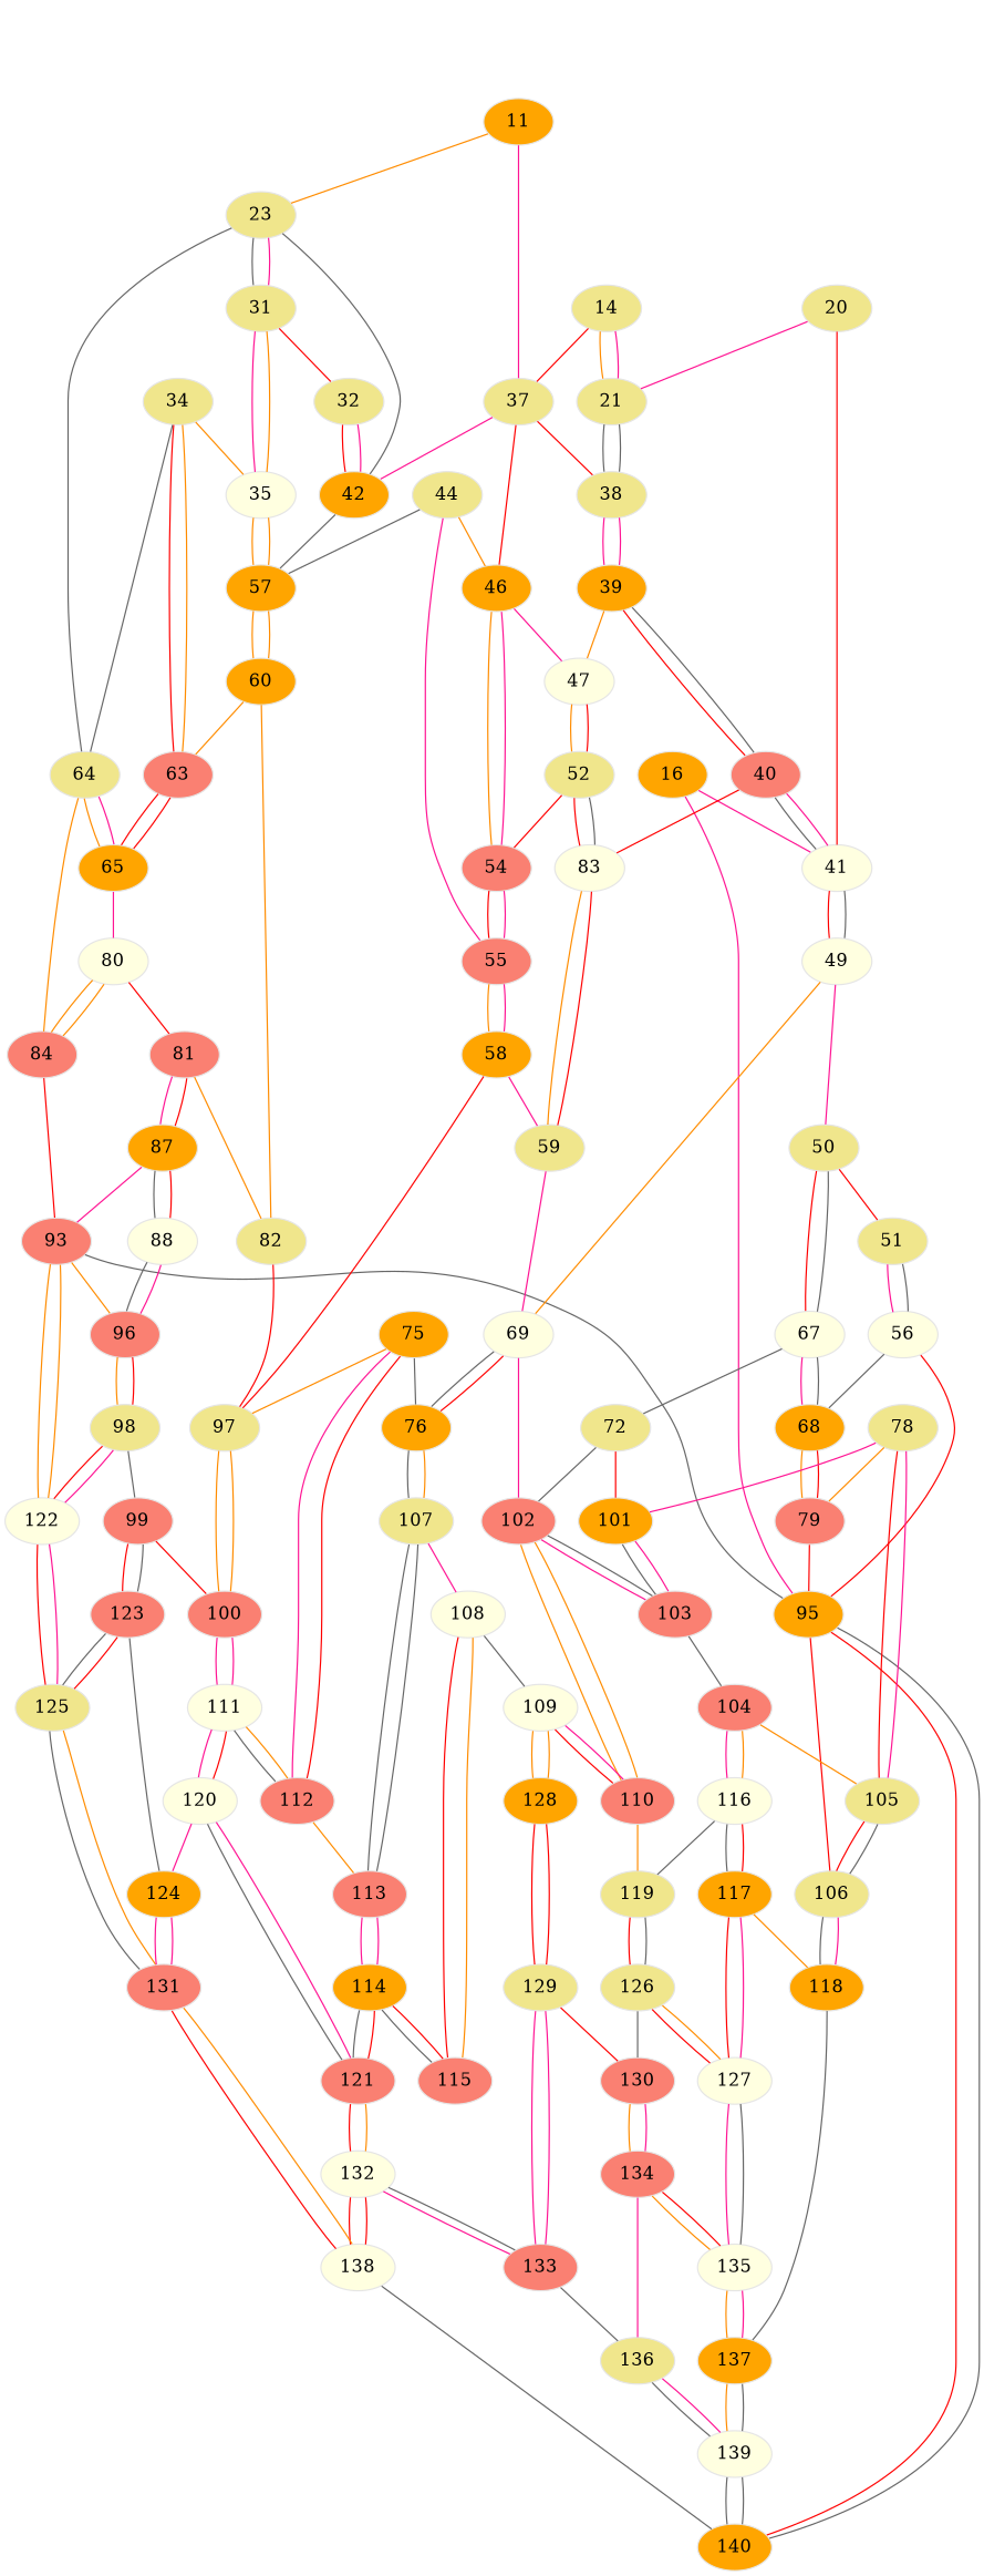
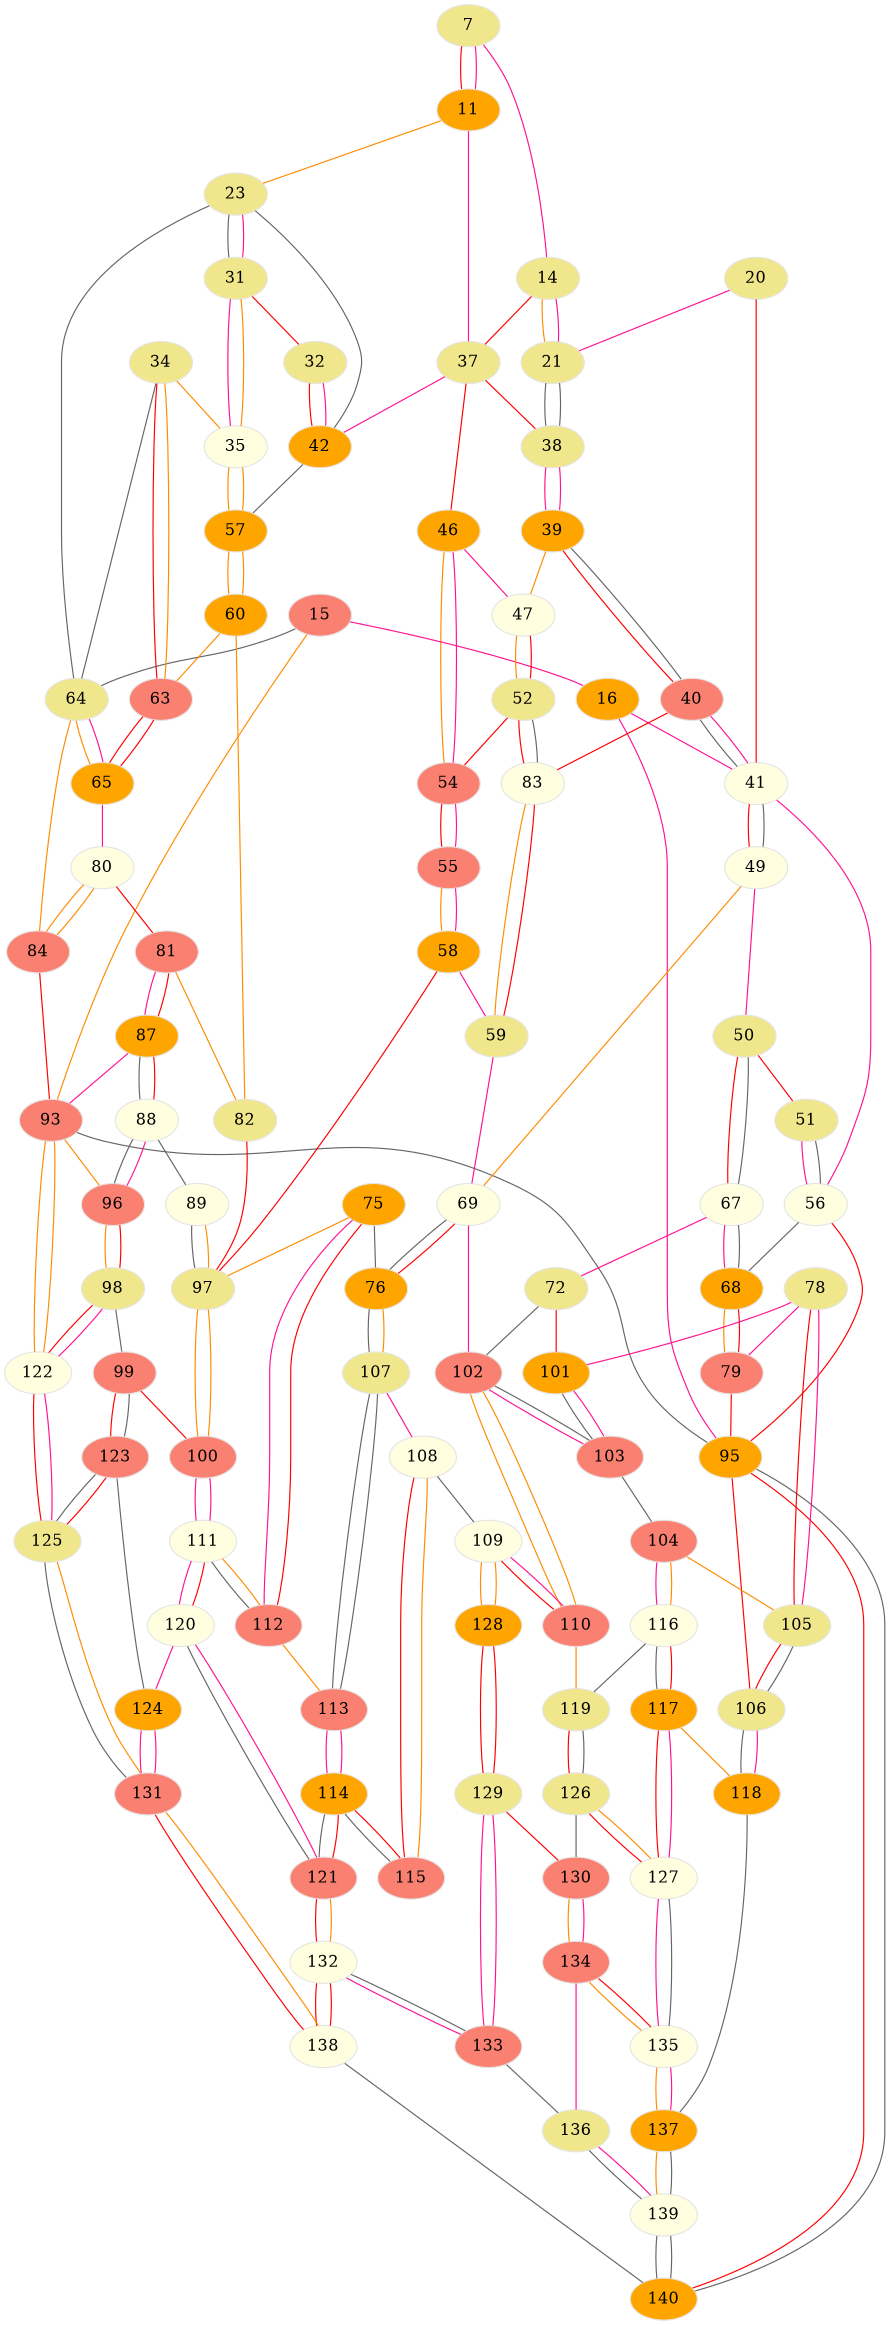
  graph {
    node [color=gray90 fillcolor=khaki style=filled]
    edge [color=deeppink]
+   7 [super="+6"]
    11 [fillcolor=orange]
    14
    23 [super="+22"]
    37 [super="+13"]
    21
    20 [super="+5"]
    41 [fillcolor=lightyellow super="+30+28+29"]
    64 [super="+17+19+9"]
    31
    42 [fillcolor=orange super="+36+33"]
    38
    46 [fillcolor=orange super="+45"]
+   15 [fillcolor=salmon super="+8"]
    16 [fillcolor=orange super="+2"]
    93 [fillcolor=salmon super="+92+91"]
    95 [fillcolor=orange super="+94+86"]
    65 [fillcolor=orange]
    84 [fillcolor=salmon super="+83"]
    96 [fillcolor=salmon]
    122 [fillcolor=lightyellow]
    49 [fillcolor=lightyellow]
    56 [fillcolor=lightyellow super="+26+25+48"]
    106
    140 [fillcolor=orange]
    39 [fillcolor=orange]
    32
    35 [fillcolor=lightyellow]
    57 [fillcolor=orange super="+43"]
    34
    63 [fillcolor=salmon]
    60 [fillcolor=orange]
    47 [fillcolor=lightyellow]
    54 [fillcolor=salmon]
    40 [fillcolor=salmon]
    n36 [fillcolor=lightyellow label=83]
    52
    59
    50
    69 [fillcolor=lightyellow super="+66"]
    68 [fillcolor=orange]
-   44
    55 [fillcolor=salmon]
    58 [fillcolor=orange]
    51
    67 [fillcolor=lightyellow]
    76 [fillcolor=orange]
    102 [fillcolor=salmon super="+70"]
    72 [super="+71"]
    97 [super="+74+85"]
    79 [fillcolor=salmon]
    82 [super="+61"]
    100 [fillcolor=salmon]
    80 [fillcolor=lightyellow]
    81 [fillcolor=salmon]
    101 [fillcolor=orange super="+77"]
    107
    103 [fillcolor=salmon]
    110 [fillcolor=salmon]
    75 [fillcolor=orange]
    112 [fillcolor=salmon]
    113 [fillcolor=salmon]
    108 [fillcolor=lightyellow]
    78
    105
    87 [fillcolor=orange]
    88 [fillcolor=lightyellow]
+   89 [fillcolor=lightyellow]
    98
    125
    118 [fillcolor=orange]
    99 [fillcolor=salmon]
    111 [fillcolor=lightyellow]
    123 [fillcolor=salmon]
    124 [fillcolor=orange]
    120 [fillcolor=lightyellow]
    104 [fillcolor=salmon]
    119
    116 [fillcolor=lightyellow]
    117 [fillcolor=orange]
    137 [fillcolor=orange]
    109 [fillcolor=lightyellow]
    115 [fillcolor=salmon]
    114 [fillcolor=orange]
    128 [fillcolor=orange]
    129
    126
    121 [fillcolor=salmon]
    132 [fillcolor=lightyellow]
    127 [fillcolor=lightyellow]
    135 [fillcolor=lightyellow]
    139 [fillcolor=lightyellow]
    130 [fillcolor=salmon]
    131 [fillcolor=salmon]
    133 [fillcolor=salmon]
    138 [fillcolor=lightyellow]
    134 [fillcolor=salmon]
    136
+   7 -- 11 [color=red]
+   7 -- 11
+   7 -- 14
    11 -- 23 [color=darkorange]
    11 -- 37
    14 -- 37 [color=red]
    14 -- 21 [color=darkorange]
    14 -- 21
    23 -- 64 [color=gray40 weight=2]
    23 -- 31 [color=gray40]
    23 -- 31
    23 -- 42 [color=gray40]
    37 -- 42
    37 -- 38 [color=red]
    37 -- 46 [color=red]
    21 -- 38 [color=gray40]
    21 -- 38 [color=gray40]
    20 -- 21
    20 -- 41 [color=red weight=3]
    41 -- 49 [color=red]
    41 -- 49 [color=gray40]
+   41 -- 56 [weight=2]
    64 -- 65 [color=darkorange]
    64 -- 65
    64 -- 84 [color=darkorange]
    31 -- 32 [color=red]
    31 -- 35
    31 -- 35 [color=darkorange]
    42 -- 57 [color=gray40]
    38 -- 39
    38 -- 39
    46 -- 47
    46 -- 54 [color=darkorange]
    46 -- 54
+   15 -- 64 [color=gray40 weight=2]
+   15 -- 16 [weight=2]
+   15 -- 93 [color=darkorange]
    16 -- 41
    16 -- 95 [weight=2]
    93 -- 95 [color=gray40]
    93 -- 96 [color=darkorange]
    93 -- 122 [color=darkorange]
    93 -- 122 [color=darkorange]
    95 -- 106 [color=red]
    95 -- 140 [color=red]
    95 -- 140 [color=gray40]
    65 -- 80
    84 -- 93 [color=red weight=2]
    96 -- 98 [color=darkorange]
    96 -- 98 [color=red]
    122 -- 125 [color=red]
    122 -- 125
    49 -- 50
    49 -- 69 [color=darkorange]
    56 -- 95 [color=red]
    56 -- 68 [color=gray40]
    106 -- 118 [color=gray40]
    106 -- 118
    39 -- 47 [color=darkorange]
    39 -- 40 [color=red]
    39 -- 40 [color=gray40]
    32 -- 42 [color=red weight=2]
    32 -- 42
    35 -- 57 [color=darkorange]
    35 -- 57 [color=darkorange]
    57 -- 60 [color=darkorange]
    57 -- 60 [color=darkorange]
    34 -- 64 [color=gray40]
    34 -- 35 [color=darkorange]
    34 -- 63 [color=red]
    34 -- 63 [color=darkorange]
    63 -- 65 [color=red]
    63 -- 65 [color=red]
    60 -- 63 [color=darkorange]
    60 -- 82 [color=darkorange]
    47 -- 52 [color=darkorange]
    47 -- 52 [color=red]
    54 -- 55 [color=red]
    54 -- 55
    40 -- 41 [color=gray40]
    40 -- 41
    40 -- n36 [color=red]
    n36 -- 59 [color=darkorange]
    n36 -- 59 [color=red]
    52 -- 54 [color=red]
    52 -- n36 [color=red]
    52 -- n36 [color=gray40]
    59 -- 69
    50 -- 51 [color=red]
    50 -- 67 [color=red]
    50 -- 67 [color=gray40]
    69 -- 76 [color=gray40]
    69 -- 76 [color=red]
    69 -- 102
    68 -- 79 [color=darkorange]
    68 -- 79 [color=red]
-   44 -- 46 [color=darkorange]
-   44 -- 57 [color=gray40]
-   44 -- 55
    55 -- 58 [color=darkorange]
    55 -- 58
    58 -- 59
    58 -- 97 [color=red]
    51 -- 56 [weight=2]
    51 -- 56 [color=gray40]
    67 -- 68
    67 -- 68 [color=gray40]
-   67 -- 72 [color=gray40]
+   67 -- 72
    76 -- 107 [color=gray40]
    76 -- 107 [color=darkorange]
    102 -- 103
    102 -- 103 [color=gray40]
    102 -- 110 [color=darkorange]
    102 -- 110 [color=darkorange]
    72 -- 102 [color=gray40]
    72 -- 101 [color=red weight=2]
    97 -- 100 [color=darkorange]
    97 -- 100 [color=darkorange]
    79 -- 95 [color=red]
    82 -- 97 [color=red weight=2]
    100 -- 111
    100 -- 111
    80 -- 84 [color=darkorange]
    80 -- 84 [color=darkorange]
    80 -- 81 [color=red]
    81 -- 82 [color=darkorange]
    81 -- 87
    81 -- 87 [color=red]
    101 -- 103 [color=gray40]
    101 -- 103
    107 -- 113 [color=gray40]
    107 -- 113 [color=gray40]
    107 -- 108
    103 -- 104 [color=gray40]
    110 -- 119 [color=darkorange]
    75 -- 76 [color=gray40]
    75 -- 97 [color=darkorange]
    75 -- 112
    75 -- 112 [color=red]
    112 -- 113 [color=darkorange]
    113 -- 114
    113 -- 114
    108 -- 109 [color=gray40]
    108 -- 115 [color=red]
    108 -- 115 [color=darkorange]
-   78 -- 79 [color=darkorange]
+   78 -- 79
    78 -- 101
    78 -- 105 [color=red]
    78 -- 105
    105 -- 106 [color=red]
    105 -- 106 [color=gray40]
    87 -- 93
    87 -- 88 [color=gray40]
    87 -- 88 [color=red]
    88 -- 96 [color=gray40]
    88 -- 96
+   88 -- 89 [color=gray40]
+   89 -- 97 [color=gray40 weight=2]
+   89 -- 97 [color=darkorange]
    98 -- 122 [color=red]
    98 -- 122
    98 -- 99 [color=gray40]
    125 -- 131 [color=gray40]
    125 -- 131 [color=darkorange]
    118 -- 137 [color=gray40]
    99 -- 100 [color=red]
    99 -- 123 [color=red]
    99 -- 123 [color=gray40]
    111 -- 112 [color=gray40]
    111 -- 112 [color=darkorange]
    111 -- 120
    111 -- 120 [color=red]
    123 -- 125 [color=gray40]
    123 -- 125 [color=red]
    123 -- 124 [color=gray40]
    124 -- 131
    124 -- 131
    120 -- 124
    120 -- 121 [color=gray40]
    120 -- 121
    104 -- 105 [color=darkorange]
    104 -- 116
    104 -- 116 [color=darkorange]
    119 -- 126 [color=red]
    119 -- 126 [color=gray40]
    116 -- 119 [color=gray40]
    116 -- 117 [color=gray40]
    116 -- 117 [color=red]
    117 -- 118 [color=darkorange]
    117 -- 127 [color=red]
    117 -- 127
    137 -- 139 [color=darkorange]
    137 -- 139 [color=gray40]
    109 -- 110 [color=red]
    109 -- 110
    109 -- 128 [color=darkorange]
    109 -- 128 [color=darkorange]
    114 -- 115 [color=gray40]
    114 -- 115 [color=red]
    114 -- 121 [color=gray40]
    114 -- 121 [color=red]
    128 -- 129 [color=red]
    128 -- 129 [color=red]
    129 -- 130 [color=red]
    129 -- 133
    129 -- 133
    126 -- 127 [color=red]
    126 -- 127 [color=darkorange]
    126 -- 130 [color=gray40]
    121 -- 132 [color=red]
    121 -- 132 [color=darkorange]
    132 -- 133
    132 -- 133 [color=gray40]
    132 -- 138 [color=red]
    132 -- 138 [color=red]
    127 -- 135
    127 -- 135 [color=gray40]
    135 -- 137 [color=darkorange]
    135 -- 137
    139 -- 140 [color=gray40]
    139 -- 140 [color=gray40]
    130 -- 134 [color=darkorange]
    130 -- 134
    131 -- 138 [color=red]
    131 -- 138 [color=darkorange]
    133 -- 136 [color=gray40]
    138 -- 140 [color=gray40]
    134 -- 135 [color=darkorange]
    134 -- 135 [color=red]
    134 -- 136
    136 -- 139 [color=gray40]
    136 -- 139
  }
